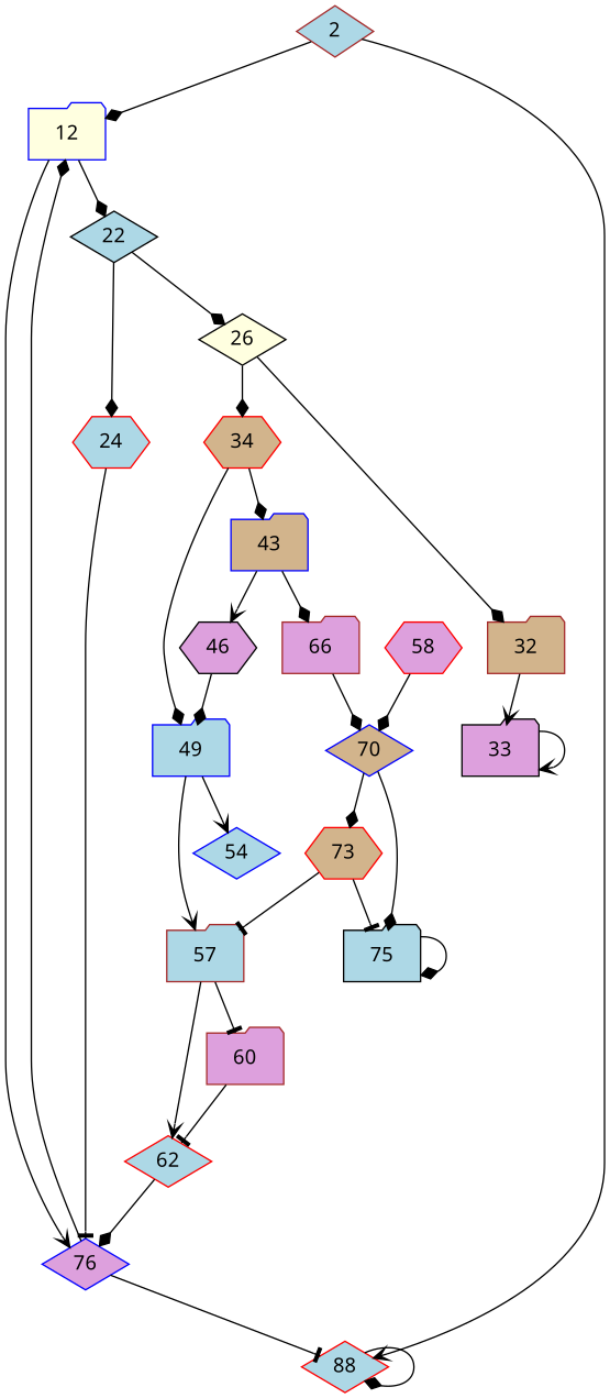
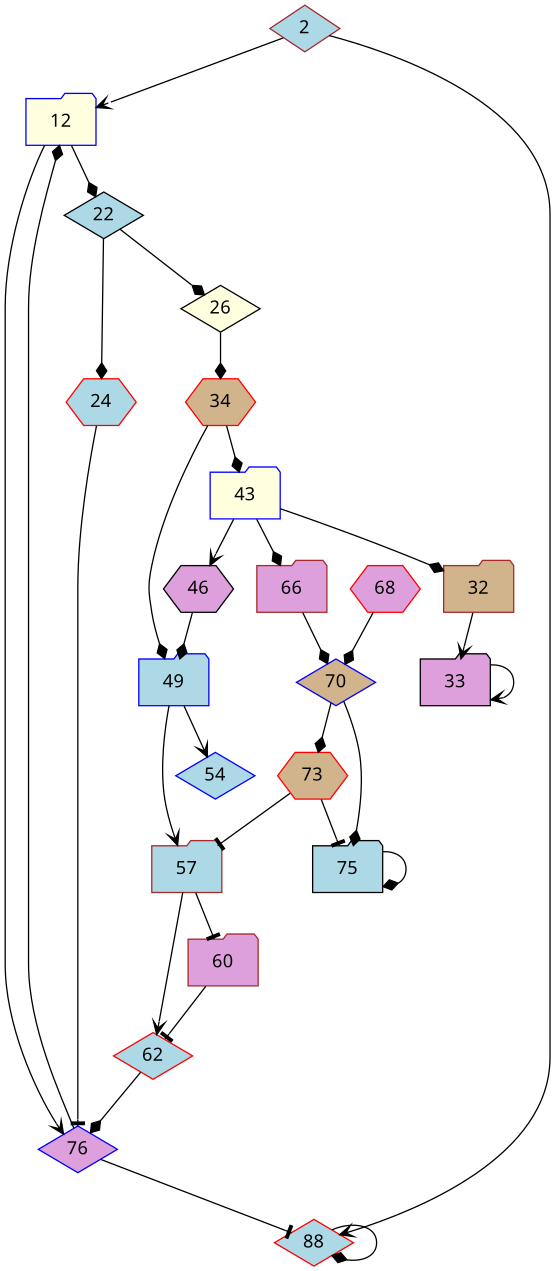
  digraph {
    fontname="Noto Sans"
    node [color=blue fillcolor=lightblue fontname="Noto Sans" shape=folder style=filled]
    edge [arrowhead=diamond fontname="Noto Sans"]
    n1 [color=brown label=2 shape=diamond]
    n2 [fillcolor=lightyellow label=12]
    n3 [color=red label=88 shape=diamond]
    n4 [color=black label=22 shape=diamond]
    n5 [fillcolor=plum label=76 shape=diamond]
    n6 [color=red label=24 shape=hexagon]
    n7 [color=black fillcolor=lightyellow label=26 shape=diamond]
    n8 [color=brown fillcolor=tan label=32]
    n9 [color=red fillcolor=tan label=34 shape=hexagon]
    n10 [color=black fillcolor=plum label=33]
-   n11 [fillcolor=tan label=43]
+   n11 [fillcolor=lightyellow label=43]
    n12 [label=49]
    n13 [color=black fillcolor=plum label=46 shape=hexagon]
    n14 [color=brown fillcolor=plum label=66]
    n15 [label=54 shape=diamond]
    n16 [color=brown label=57]
    n17 [fillcolor=tan label=70 shape=diamond]
    n18 [color=brown fillcolor=plum label=60]
    n19 [color=red label=62 shape=diamond]
    n20 [color=red fillcolor=tan label=73 shape=hexagon]
    n21 [color=black label=75]
-   n22 [color=red fillcolor=plum label=58 shape=hexagon]
-   n1 -> n2
+   n22 [color=red fillcolor=plum label=68 shape=hexagon]
+   n1 -> n2 [arrowhead=vee]
    n1 -> n3 [arrowhead=vee]
    n2 -> n4
    n2 -> n5 [arrowhead=vee]
    n3 -> n3
    n4 -> n6
    n4 -> n7
    n5 -> n2
    n5 -> n3 [arrowhead=tee]
    n6 -> n5 [arrowhead=tee]
-   n7 -> n8
+   n11 -> n8
    n7 -> n9
    n8 -> n10 [arrowhead=vee]
    n9 -> n11
    n9 -> n12
    n10 -> n10 [arrowhead=vee]
    n11 -> n13 [arrowhead=vee]
    n11 -> n14
    n12 -> n15 [arrowhead=vee]
    n12 -> n16 [arrowhead=vee]
    n13 -> n12
    n14 -> n17
    n16 -> n18 [arrowhead=tee]
    n16 -> n19 [arrowhead=vee]
    n17 -> n20
    n17 -> n21
    n18 -> n19 [arrowhead=tee]
    n19 -> n5
    n20 -> n16 [arrowhead=tee]
    n20 -> n21 [arrowhead=tee]
    n21 -> n21
    n22 -> n17
  }
